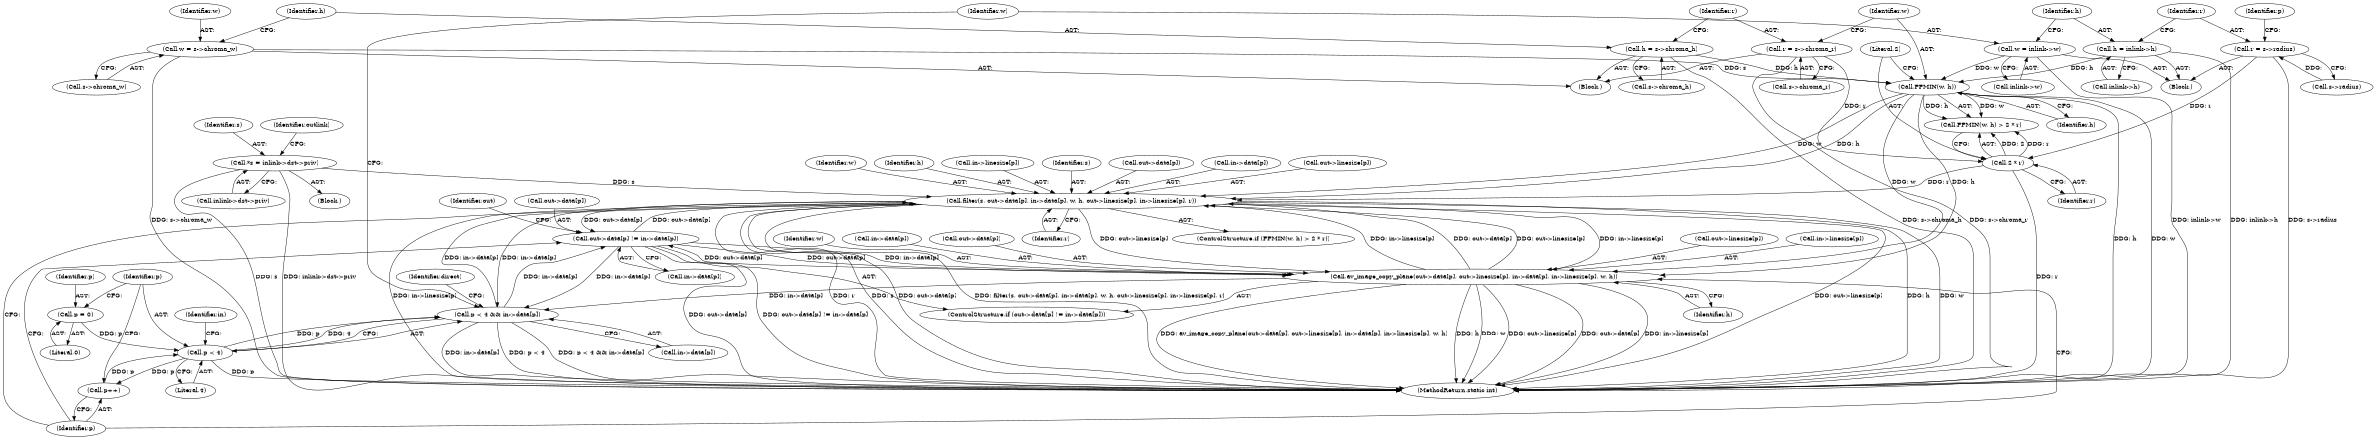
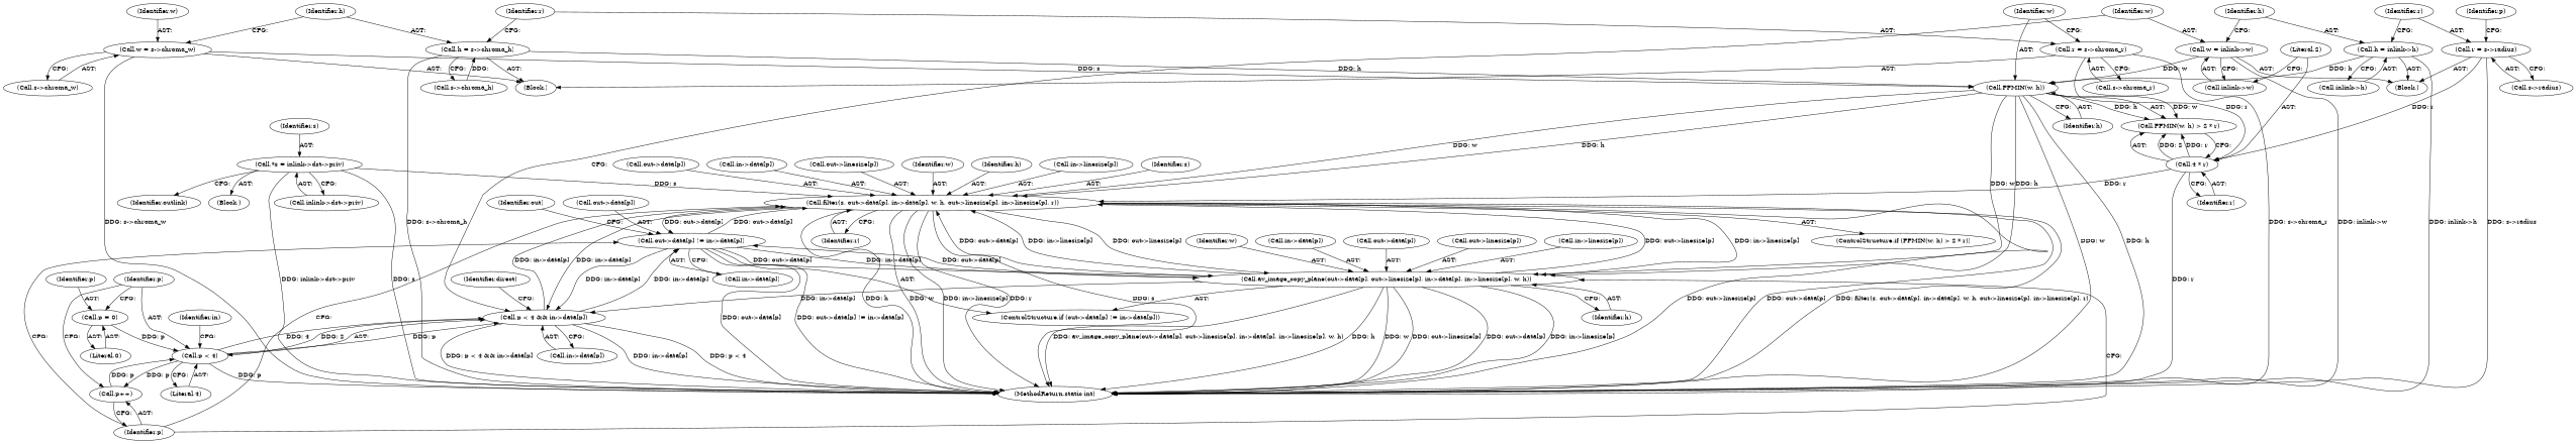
  digraph {
    n1 [label="(Call,filter(s, out->data[p], in->data[p], w, h, out->linesize[p], in->linesize[p], r))"]
    n2 [label="(Call,out->data[p] != in->data[p])"]
    n3 [label="(Call,av_image_copy_plane(out->data[p], out->linesize[p], in->data[p], in->linesize[p], w, h))"]
    n4 [label="(Call,p < 4 && in->data[p])"]
    n5 [label="(Identifier,r)"]
    n6 [label="(MethodReturn,static int)"]
    n7 [label="(ControlStructure,if (FFMIN(w, h) > 2 * r))"]
    n8 [label="(Call,in->data[p])"]
    n9 [label="(ControlStructure,if (out->data[p] != in->data[p]))"]
    n10 [label="(Identifier,h)"]
    n11 [label="(Call,p < 4)"]
    n12 [label="(Call,in->data[p])"]
    n13 [label="(Call,*s = inlink->dst->priv)"]
    n14 [label="(Call,inlink->dst->priv)"]
    n15 [label="(Block,)"]
    n16 [label="(Call,FFMIN(w, h))"]
    n17 [label="(Identifier,h)"]
    n18 [label="(Call,FFMIN(w, h) > 2 * r)"]
-   n19 [label="(Call,2 * r)"]
+   n19 [label="(Call,4 * r)"]
    n20 [label="(Call,w = s->chroma_w)"]
    n21 [label="(Call,s->chroma_w)"]
    n22 [label="(Block,)"]
    n23 [label="(Call,w = inlink->w)"]
    n24 [label="(Call,inlink->w)"]
    n25 [label="(Block,)"]
    n26 [label="(Call,h = inlink->h)"]
    n27 [label="(Call,inlink->h)"]
    n28 [label="(Call,h = s->chroma_h)"]
    n29 [label="(Call,s->chroma_h)"]
    n30 [label="(Call,p++)"]
    n31 [label="(Literal,4)"]
    n32 [label="(Identifier,p)"]
    n33 [label="(Call,p = 0)"]
    n34 [label="(Literal,0)"]
    n35 [label="(Identifier,r)"]
    n36 [label="(Call,r = s->radius)"]
    n37 [label="(Call,s->radius)"]
    n38 [label="(Call,r = s->chroma_r)"]
    n39 [label="(Call,s->chroma_r)"]
    n40 [label="(Call,in->linesize[p])"]
    n41 [label="(Identifier,p)"]
    n42 [label="(Identifier,s)"]
    n43 [label="(Literal,2)"]
    n44 [label="(Call,out->linesize[p])"]
    n45 [label="(Call,out->data[p])"]
    n46 [label="(Identifier,h)"]
    n47 [label="(Call,in->linesize[p])"]
    n48 [label="(Identifier,p)"]
    n49 [label="(Identifier,direct)"]
    n50 [label="(Call,out->data[p])"]
    n51 [label="(Identifier,p)"]
    n52 [label="(Identifier,out)"]
    n53 [label="(Call,in->data[p])"]
    n54 [label="(Identifier,r)"]
    n55 [label="(Call,out->linesize[p])"]
    n56 [label="(Identifier,h)"]
    n57 [label="(Identifier,w)"]
    n58 [label="(Identifier,s)"]
    n59 [label="(Identifier,w)"]
    n60 [label="(Call,in->data[p])"]
    n61 [label="(Identifier,w)"]
    n62 [label="(Identifier,outlink)"]
    n63 [label="(Identifier,w)"]
    n64 [label="(Identifier,in)"]
    n65 [label="(Call,out->data[p])"]
    n66 [label="(Identifier,h)"]
    n67 [label="(Identifier,r)"]
    n68 [label="(Identifier,w)"]
    n1 -> n2 [label="DDG: out->data[p]"]
    n1 -> n3 [label="DDG: out->linesize[p]"]
    n1 -> n3 [label="DDG: in->linesize[p]"]
    n1 -> n4 [label="DDG: in->data[p]"]
    n1 -> n5 [label="CFG: "]
    n1 -> n6 [label="DDG: out->data[p]"]
    n1 -> n6 [label="DDG: filter(s, out->data[p], in->data[p], w, h, out->linesize[p], in->linesize[p], r)"]
    n1 -> n6 [label="DDG: out->linesize[p]"]
    n1 -> n6 [label="DDG: h"]
    n1 -> n6 [label="DDG: w"]
    n1 -> n6 [label="DDG: in->linesize[p]"]
    n1 -> n6 [label="DDG: r"]
    n1 -> n6 [label="DDG: s"]
    n1 -> n7 [label="AST: "]
    n2 -> n1 [label="DDG: out->data[p]"]
    n2 -> n3 [label="DDG: out->data[p]"]
    n2 -> n3 [label="DDG: in->data[p]"]
    n2 -> n4 [label="DDG: in->data[p]"]
    n2 -> n6 [label="DDG: out->data[p]"]
    n2 -> n6 [label="DDG: out->data[p] != in->data[p]"]
    n2 -> n8 [label="CFG: "]
    n2 -> n9 [label="AST: "]
    n3 -> n1 [label="DDG: out->data[p]"]
    n3 -> n1 [label="DDG: out->linesize[p]"]
    n3 -> n1 [label="DDG: in->linesize[p]"]
    n3 -> n2 [label="DDG: out->data[p]"]
    n3 -> n4 [label="DDG: in->data[p]"]
    n3 -> n6 [label="DDG: w"]
    n3 -> n6 [label="DDG: out->linesize[p]"]
    n3 -> n6 [label="DDG: out->data[p]"]
    n3 -> n6 [label="DDG: in->linesize[p]"]
    n3 -> n6 [label="DDG: av_image_copy_plane(out->data[p], out->linesize[p], in->data[p], in->linesize[p], w, h)"]
    n3 -> n6 [label="DDG: h"]
    n3 -> n9 [label="AST: "]
    n3 -> n10 [label="CFG: "]
    n4 -> n1 [label="DDG: in->data[p]"]
    n4 -> n2 [label="DDG: in->data[p]"]
    n4 -> n6 [label="DDG: p < 4"]
    n4 -> n6 [label="DDG: p < 4 && in->data[p]"]
    n4 -> n6 [label="DDG: in->data[p]"]
-   n4 -> n11 [label="CFG: "]
+   n4 -> n11 [label="DDG: 2"]
    n4 -> n12 [label="CFG: "]
    n5 -> n1 [label="AST: "]
    n8 -> n2 [label="AST: "]
    n10 -> n3 [label="AST: "]
    n11 -> n4 [label="AST: "]
    n11 -> n4 [label="DDG: p"]
    n11 -> n4 [label="DDG: 4"]
    n11 -> n6 [label="DDG: p"]
    n11 -> n30 [label="DDG: p"]
    n11 -> n31 [label="CFG: "]
    n12 -> n4 [label="AST: "]
    n13 -> n1 [label="DDG: s"]
    n13 -> n6 [label="DDG: inlink->dst->priv"]
    n13 -> n6 [label="DDG: s"]
    n13 -> n14 [label="CFG: "]
    n13 -> n15 [label="AST: "]
    n14 -> n13 [label="AST: "]
    n16 -> n1 [label="DDG: w"]
    n16 -> n1 [label="DDG: h"]
    n16 -> n3 [label="DDG: w"]
    n16 -> n3 [label="DDG: h"]
    n16 -> n6 [label="DDG: h"]
    n16 -> n6 [label="DDG: w"]
    n16 -> n17 [label="CFG: "]
    n16 -> n18 [label="AST: "]
    n16 -> n18 [label="DDG: w"]
    n16 -> n18 [label="DDG: h"]
    n17 -> n16 [label="AST: "]
    n18 -> n19 [label="CFG: "]
    n19 -> n1 [label="DDG: r"]
    n19 -> n6 [label="DDG: r"]
    n19 -> n18 [label="AST: "]
    n19 -> n18 [label="DDG: 2"]
    n19 -> n18 [label="DDG: r"]
    n19 -> n35 [label="CFG: "]
    n20 -> n6 [label="DDG: s->chroma_w"]
    n20 -> n16 [label="DDG: s"]
    n20 -> n21 [label="CFG: "]
    n20 -> n22 [label="AST: "]
    n21 -> n20 [label="AST: "]
    n23 -> n6 [label="DDG: inlink->w"]
    n23 -> n16 [label="DDG: w"]
    n23 -> n24 [label="CFG: "]
    n23 -> n25 [label="AST: "]
    n24 -> n23 [label="AST: "]
    n26 -> n6 [label="DDG: inlink->h"]
    n26 -> n16 [label="DDG: h"]
    n26 -> n25 [label="AST: "]
    n26 -> n27 [label="CFG: "]
    n27 -> n26 [label="AST: "]
    n28 -> n6 [label="DDG: s->chroma_h"]
    n28 -> n16 [label="DDG: h"]
    n28 -> n22 [label="AST: "]
    n28 -> n29 [label="CFG: "]
-   n29 -> n28 [label="AST: "]
+   n29 -> n28 [label="DDG: "]
    n30 -> n11 [label="DDG: p"]
    n30 -> n32 [label="CFG: "]
    n31 -> n11 [label="AST: "]
    n32 -> n1 [label="CFG: "]
    n32 -> n2 [label="CFG: "]
    n32 -> n3 [label="CFG: "]
    n32 -> n30 [label="AST: "]
    n33 -> n11 [label="DDG: p"]
    n33 -> n34 [label="AST: "]
    n34 -> n33 [label="AST: "]
    n35 -> n19 [label="AST: "]
    n36 -> n6 [label="DDG: s->radius"]
    n36 -> n19 [label="DDG: r"]
    n36 -> n25 [label="AST: "]
    n36 -> n37 [label="CFG: "]
-   n37 -> n36 [label="DDG: "]
+   n37 -> n36 [label="AST: "]
    n38 -> n6 [label="DDG: s->chroma_r"]
    n38 -> n19 [label="DDG: r"]
    n38 -> n22 [label="AST: "]
    n38 -> n39 [label="CFG: "]
    n39 -> n38 [label="AST: "]
    n40 -> n1 [label="AST: "]
    n41 -> n36 [label="CFG: "]
    n42 -> n1 [label="AST: "]
-   n43 -> n16 [label="CFG: "]
+   n43 -> n24 [label="CFG: "]
    n43 -> n19 [label="AST: "]
    n44 -> n3 [label="AST: "]
    n45 -> n1 [label="AST: "]
    n46 -> n20 [label="CFG: "]
    n46 -> n28 [label="AST: "]
    n47 -> n3 [label="AST: "]
    n48 -> n33 [label="AST: "]
    n49 -> n4 [label="CFG: "]
    n50 -> n2 [label="AST: "]
    n51 -> n11 [label="AST: "]
    n51 -> n30 [label="CFG: "]
    n51 -> n33 [label="CFG: "]
    n52 -> n2 [label="CFG: "]
    n53 -> n1 [label="AST: "]
    n54 -> n28 [label="CFG: "]
    n54 -> n38 [label="AST: "]
    n55 -> n1 [label="AST: "]
    n56 -> n23 [label="CFG: "]
    n56 -> n26 [label="AST: "]
    n57 -> n1 [label="AST: "]
    n58 -> n13 [label="AST: "]
    n59 -> n3 [label="AST: "]
    n60 -> n3 [label="AST: "]
    n61 -> n20 [label="AST: "]
-   n62 -> n13 [label="CFG: "]
+   n13 -> n62 [label="CFG: "]
    n63 -> n16 [label="AST: "]
    n63 -> n38 [label="CFG: "]
    n64 -> n11 [label="CFG: "]
    n65 -> n3 [label="AST: "]
    n66 -> n1 [label="AST: "]
    n67 -> n26 [label="CFG: "]
    n67 -> n36 [label="AST: "]
    n68 -> n4 [label="CFG: "]
    n68 -> n23 [label="AST: "]
  }
